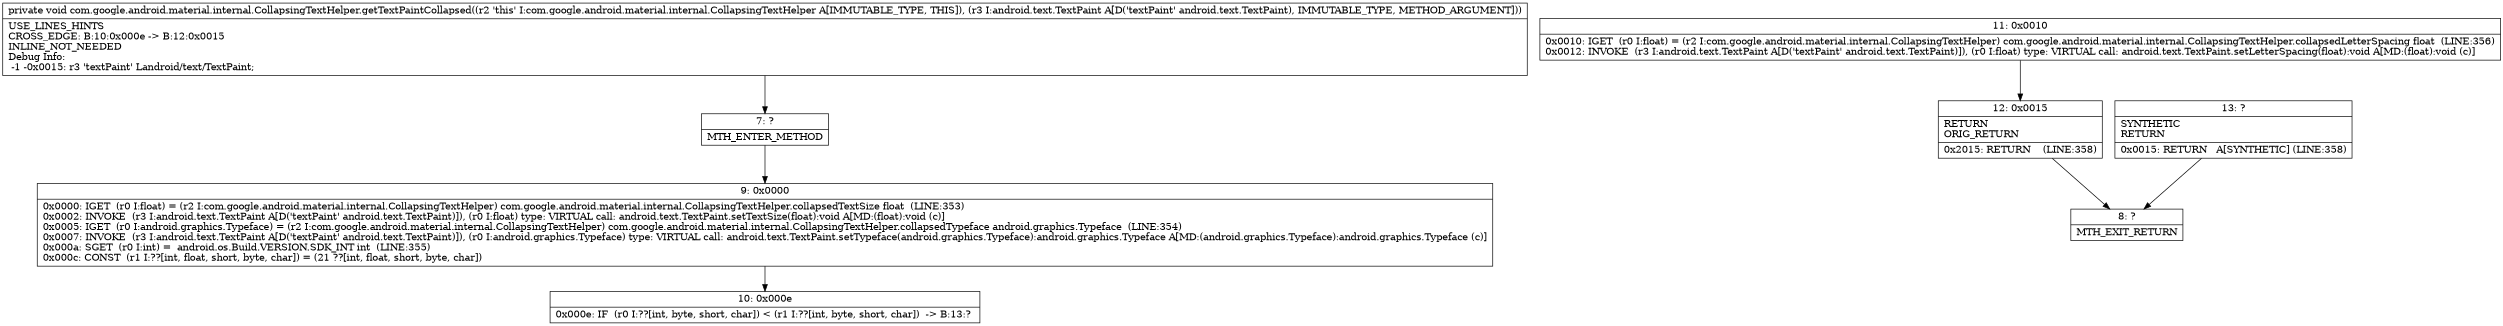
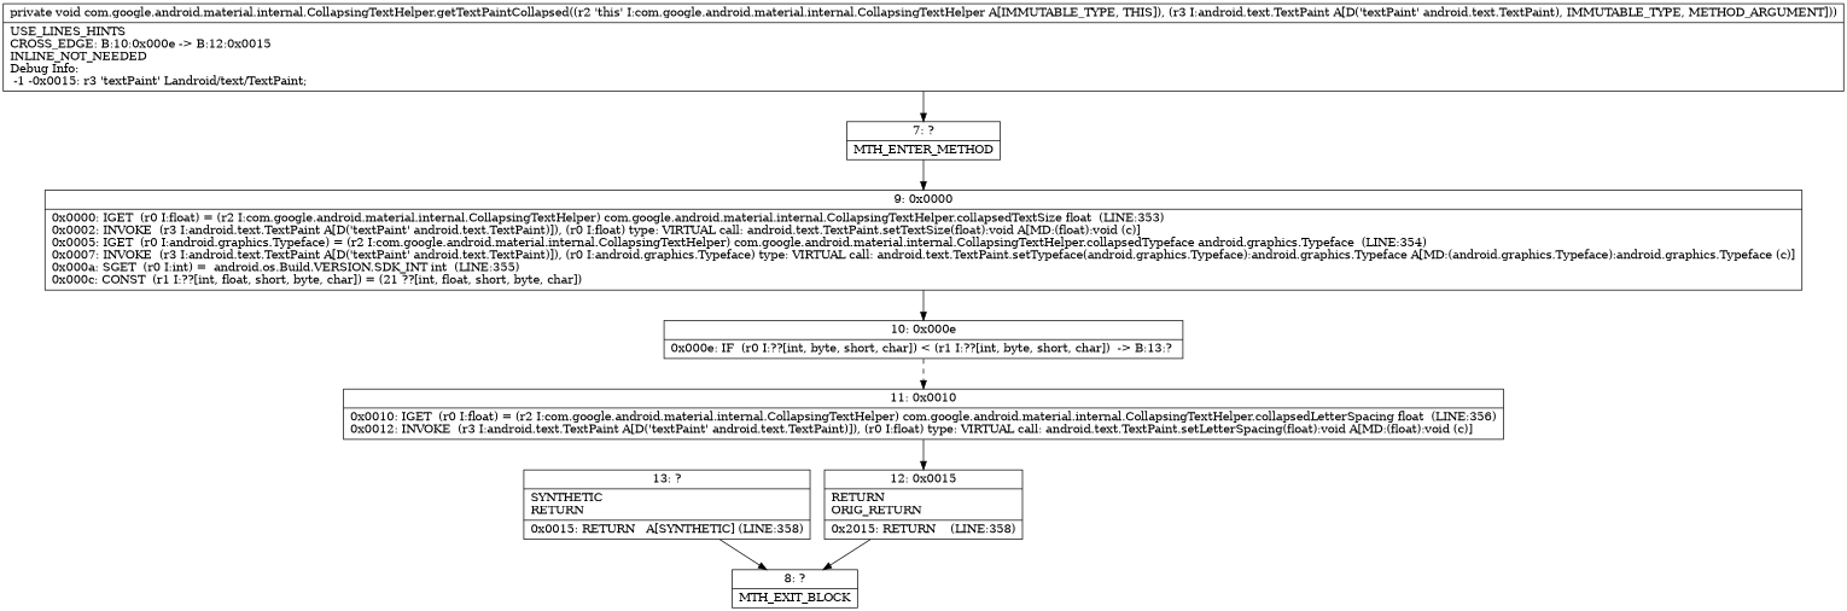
  digraph {
    node [shape=record]
    n1 [label="{7\:\ ?|MTH_ENTER_METHOD\l}"]
    n2 [label="{9\:\ 0x0000|0x0000: IGET  (r0 I:float) = (r2 I:com.google.android.material.internal.CollapsingTextHelper) com.google.android.material.internal.CollapsingTextHelper.collapsedTextSize float  (LINE:353)\l0x0002: INVOKE  (r3 I:android.text.TextPaint A[D('textPaint' android.text.TextPaint)]), (r0 I:float) type: VIRTUAL call: android.text.TextPaint.setTextSize(float):void A[MD:(float):void (c)]\l0x0005: IGET  (r0 I:android.graphics.Typeface) = (r2 I:com.google.android.material.internal.CollapsingTextHelper) com.google.android.material.internal.CollapsingTextHelper.collapsedTypeface android.graphics.Typeface  (LINE:354)\l0x0007: INVOKE  (r3 I:android.text.TextPaint A[D('textPaint' android.text.TextPaint)]), (r0 I:android.graphics.Typeface) type: VIRTUAL call: android.text.TextPaint.setTypeface(android.graphics.Typeface):android.graphics.Typeface A[MD:(android.graphics.Typeface):android.graphics.Typeface (c)]\l0x000a: SGET  (r0 I:int) =  android.os.Build.VERSION.SDK_INT int  (LINE:355)\l0x000c: CONST  (r1 I:??[int, float, short, byte, char]) = (21 ??[int, float, short, byte, char]) \l}"]
    n3 [label="{10\:\ 0x000e|0x000e: IF  (r0 I:??[int, byte, short, char]) \< (r1 I:??[int, byte, short, char])  \-\> B:13:? \l}"]
    n4 [label="{11\:\ 0x0010|0x0010: IGET  (r0 I:float) = (r2 I:com.google.android.material.internal.CollapsingTextHelper) com.google.android.material.internal.CollapsingTextHelper.collapsedLetterSpacing float  (LINE:356)\l0x0012: INVOKE  (r3 I:android.text.TextPaint A[D('textPaint' android.text.TextPaint)]), (r0 I:float) type: VIRTUAL call: android.text.TextPaint.setLetterSpacing(float):void A[MD:(float):void (c)]\l}"]
    n5 [label="{12\:\ 0x0015|RETURN\lORIG_RETURN\l|0x2015: RETURN    (LINE:358)\l}"]
    n6 [label="{13\:\ ?|SYNTHETIC\lRETURN\l|0x0015: RETURN   A[SYNTHETIC] (LINE:358)\l}"]
-   n7 [label="{8\:\ ?|MTH_EXIT_RETURN\l}"]
+   n7 [label="{8\:\ ?|MTH_EXIT_BLOCK\l}"]
    n8 [label="{private void com.google.android.material.internal.CollapsingTextHelper.getTextPaintCollapsed((r2 'this' I:com.google.android.material.internal.CollapsingTextHelper A[IMMUTABLE_TYPE, THIS]), (r3 I:android.text.TextPaint A[D('textPaint' android.text.TextPaint), IMMUTABLE_TYPE, METHOD_ARGUMENT]))  | USE_LINES_HINTS\lCROSS_EDGE: B:10:0x000e \-\> B:12:0x0015\lINLINE_NOT_NEEDED\lDebug Info:\l  \-1 \-0x0015: r3 'textPaint' Landroid\/text\/TextPaint;\l}"]
    n1 -> n2
    n2 -> n3
+   n3 -> n4 [style=dashed]
    n4 -> n5
    n5 -> n7
    n6 -> n7
    n8 -> n1
  }
